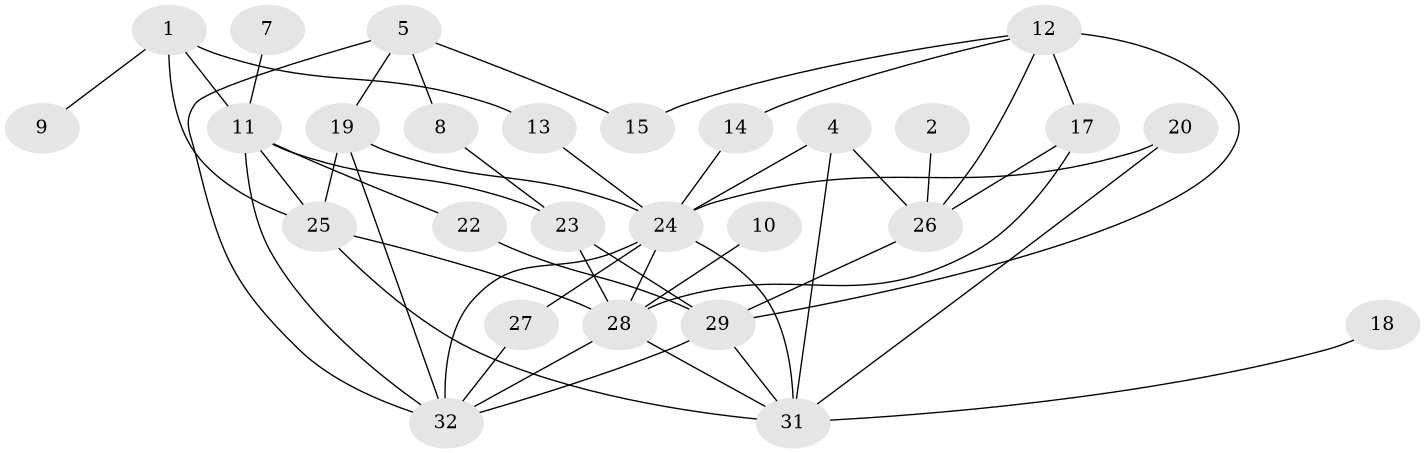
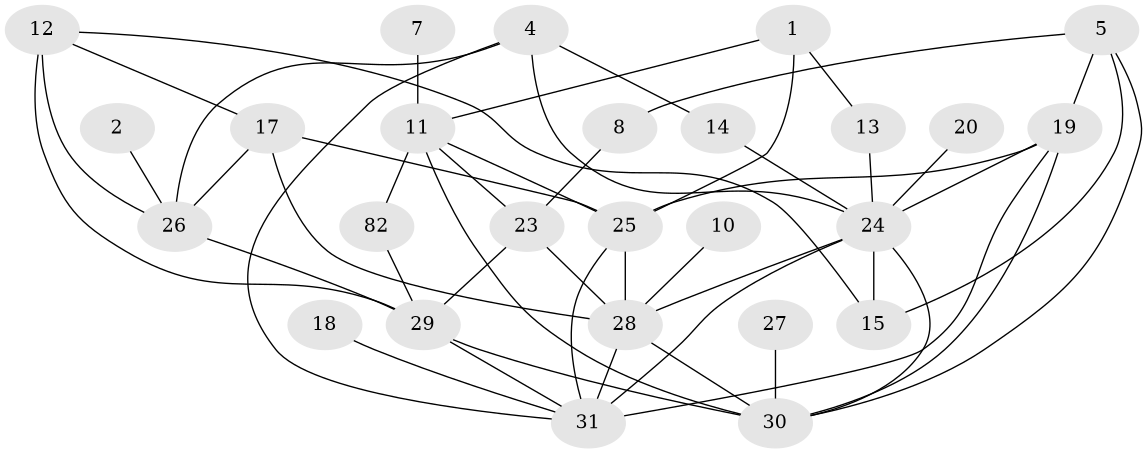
  graph {
    node [color=gray90 style=filled]
    edge [weight=1.0]
    1
-   9
    11
    13
    25
-   30 [label=32]
+   30
    23
-   22
+   22 [label=82]
    24
    31
    28
    2
    26
    29
    4
    27
    5
    15
    19
    8
    7
    10
    12
    14
    17
    18
    20
-   1 -- 9
    1 -- 11
    1 -- 13
    1 -- 25
    11 -- 25
    11 -- 30
    11 -- 23
    11 -- 22
    13 -- 24
    25 -- 31
    25 -- 28
    23 -- 28
    23 -- 29
    22 -- 29
    24 -- 30
    24 -- 31 [weight=2.0]
    24 -- 28
-   24 -- 27
+   24 -- 15
    28 -- 30
    28 -- 31
    2 -- 26
    26 -- 29 [weight=2.0]
    29 -- 30 [weight=2.0]
    29 -- 31
    4 -- 24
    4 -- 31
    4 -- 26
    27 -- 30
    5 -- 30
    5 -- 15
    5 -- 19
    5 -- 8
    19 -- 25
    19 -- 30 [weight=2.0]
    19 -- 24
-   20 -- 31
+   19 -- 31
    8 -- 23
    7 -- 11
    10 -- 28
    12 -- 26
    12 -- 29 [weight=2.0]
    12 -- 15
-   12 -- 14
+   4 -- 14
    12 -- 17
    14 -- 24
+   17 -- 25 [weight=2.0]
    17 -- 28
    17 -- 26
    18 -- 31
    20 -- 24
  }
